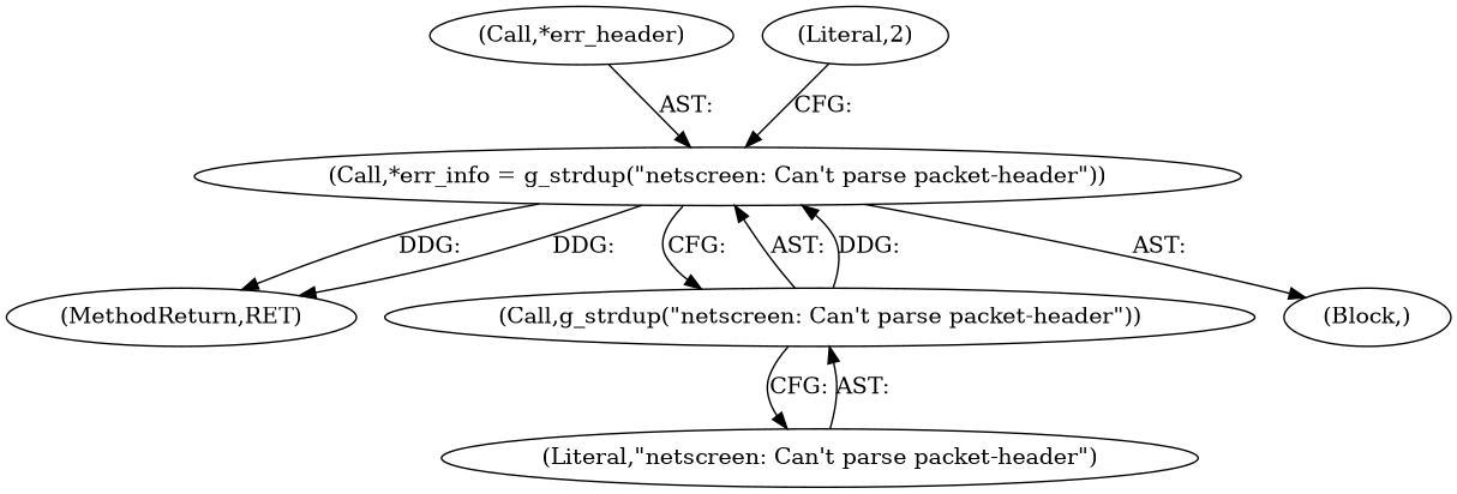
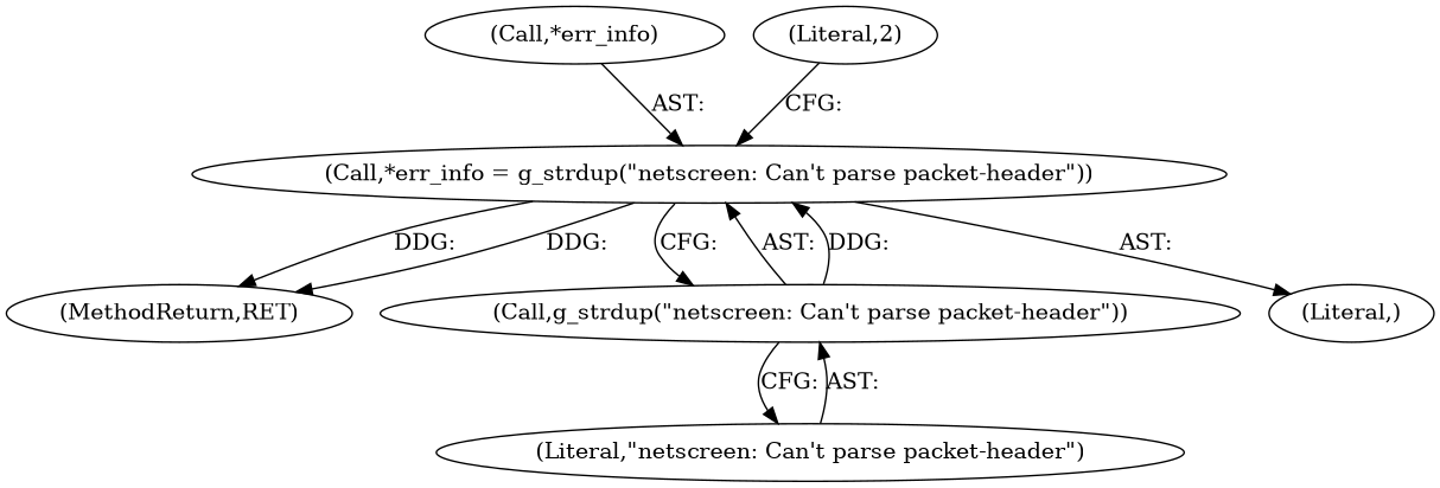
  digraph {
    n1 [label="(Call,*err_info = g_strdup(\"netscreen: Can't parse packet-header\"))"]
    n2 [label="(Call,g_strdup(\"netscreen: Can't parse packet-header\"))"]
    n3 [label="(MethodReturn,RET)"]
-   n4 [label="(Block,)"]
+   n4 [label="(Literal,)"]
    n5 [label="(Literal,\"netscreen: Can't parse packet-header\")"]
-   n6 [label="(Call,*err_header)"]
+   n6 [label="(Call,*err_info)"]
    n7 [label="(Literal,2)"]
    n1 -> n2 [label="CFG: "]
    n1 -> n3 [label="DDG: "]
    n1 -> n3 [label="DDG: "]
    n1 -> n4 [label="AST: "]
    n2 -> n1 [label="AST: "]
    n2 -> n1 [label="DDG: "]
    n2 -> n5 [label="CFG: "]
    n5 -> n2 [label="AST: "]
    n6 -> n1 [label="AST: "]
    n7 -> n1 [label="CFG: "]
  }
